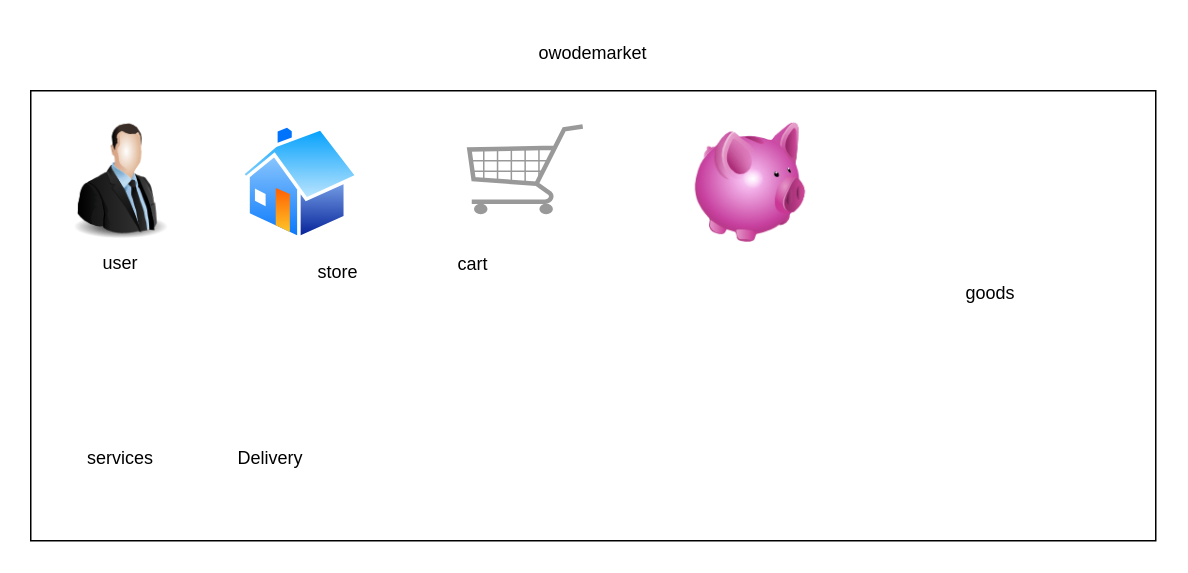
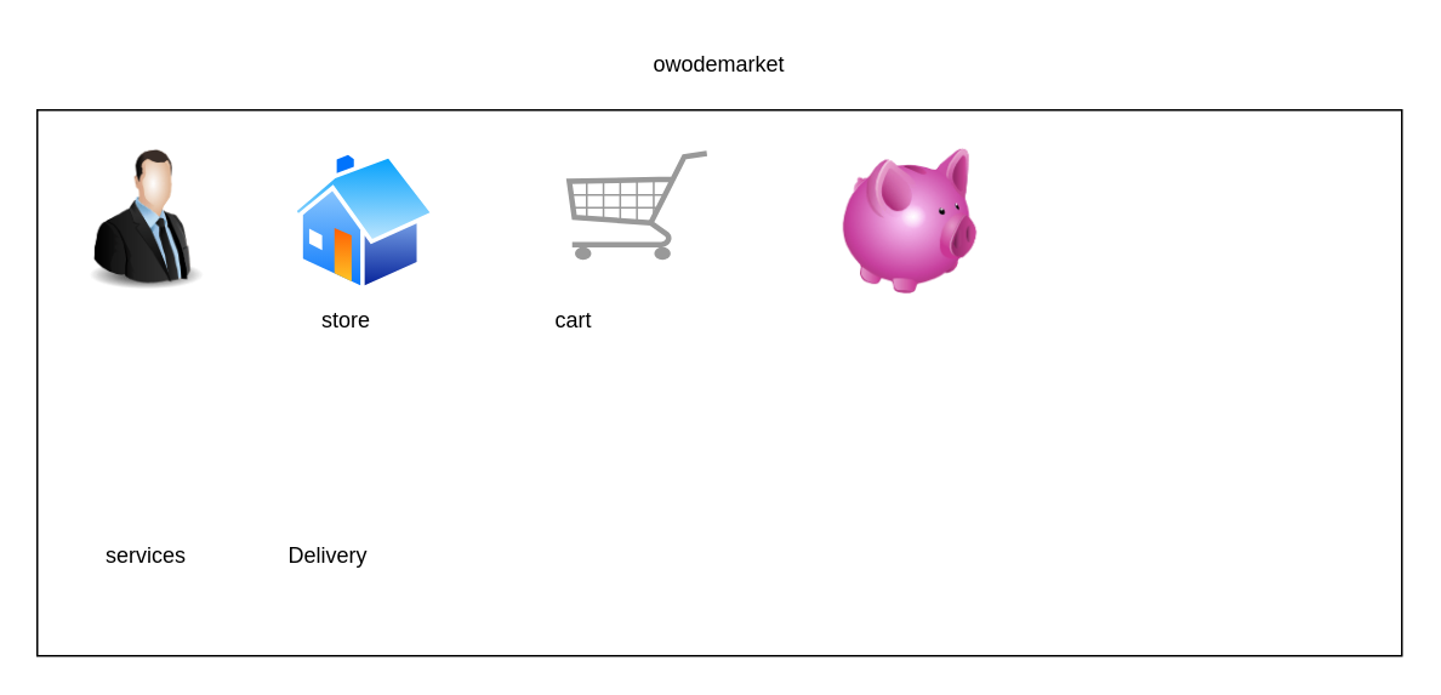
  <mxCell id="0" />
  <mxCell id="1" parent="0" />
  <mxCell id="2" value="" style="rounded=0;whiteSpace=wrap;html=1;" vertex="1" parent="1"><mxGeometry x="20" y="60" width="750" height="300" as="geometry" /></mxCell>
  <mxCell id="3" value="owodemarket" style="text;html=1;strokeColor=none;fillColor=none;align=center;verticalAlign=middle;whiteSpace=wrap;rounded=0;" vertex="1" parent="1"><mxGeometry x="365" y="20" width="60" height="30" as="geometry" /></mxCell>
  <mxCell id="4" value="" style="image;html=1;image=img/lib/clip_art/people/Suit_Man_128x128.png" vertex="1" parent="1"><mxGeometry x="40" y="80" width="80" height="80" as="geometry" /></mxCell>
  <mxCell id="5" value="" style="aspect=fixed;perimeter=ellipsePerimeter;html=1;align=center;shadow=0;dashed=0;spacingTop=3;image;image=img/lib/active_directory/home.svg;" vertex="1" parent="1"><mxGeometry x="160" y="82.4" width="80" height="77.6" as="geometry" /></mxCell>
  <mxCell id="6" value="" style="verticalLabelPosition=bottom;shadow=0;dashed=0;align=center;html=1;verticalAlign=top;strokeWidth=1;shape=mxgraph.mockup.misc.shoppingCart;strokeColor=#999999;" vertex="1" parent="1"><mxGeometry x="310" y="82.4" width="80" height="60" as="geometry" /></mxCell>
  <mxCell id="7" value="" style="image;html=1;image=img/lib/clip_art/finance/Piggy_Bank_128x128.png" vertex="1" parent="1"><mxGeometry x="460" y="81.2" width="80" height="80" as="geometry" /></mxCell>
  <mxCell id="8" value="" style="shape=image;html=1;verticalAlign=top;verticalLabelPosition=bottom;labelBackgroundColor=#ffffff;imageAspect=0;aspect=fixed;image=https://cdn4.iconfinder.com/data/icons/ios-web-user-interface-multi-circle-flat-vol-3/512/Bag_cart_goods_items_shopping-128.png" vertex="1" parent="1"><mxGeometry x="600" y="70" width="100" height="100" as="geometry" /></mxCell>
  <mxCell id="9" value="" style="shape=image;html=1;verticalAlign=top;verticalLabelPosition=bottom;labelBackgroundColor=#ffffff;imageAspect=0;aspect=fixed;image=https://cdn4.iconfinder.com/data/icons/for-your-interface-free-samples/128/Label-128.png" vertex="1" parent="1"><mxGeometry x="35" y="210" width="90" height="90" as="geometry" /></mxCell>
- <mxCell id="10" value="user" style="text;html=1;strokeColor=none;fillColor=none;align=center;verticalAlign=middle;whiteSpace=wrap;rounded=0;" vertex="1" parent="1"><mxGeometry x="50" y="160" width="60" height="30" as="geometry" /></mxCell>
- <mxCell id="11" value="store" style="text;html=1;strokeColor=none;fillColor=none;align=center;verticalAlign=middle;whiteSpace=wrap;rounded=0;" vertex="1" parent="1"><mxGeometry x="195" y="166" width="60" height="30" as="geometry" /></mxCell>
+ <mxCell id="11" value="store" style="text;html=1;strokeColor=none;fillColor=none;align=center;verticalAlign=middle;whiteSpace=wrap;rounded=0;" vertex="1" parent="1"><mxGeometry x="160" y="161" width="60" height="30" as="geometry" /></mxCell>
  <mxCell id="12" value="cart" style="text;html=1;strokeColor=none;fillColor=none;align=center;verticalAlign=middle;whiteSpace=wrap;rounded=0;" vertex="1" parent="1"><mxGeometry x="285" y="161" width="60" height="30" as="geometry" /></mxCell>
- <mxCell id="13" value="goods" style="text;html=1;strokeColor=none;fillColor=none;align=center;verticalAlign=middle;whiteSpace=wrap;rounded=0;" vertex="1" parent="1"><mxGeometry x="630" y="180" width="60" height="30" as="geometry" /></mxCell>
  <mxCell id="14" value="services" style="text;html=1;strokeColor=none;fillColor=none;align=center;verticalAlign=middle;whiteSpace=wrap;rounded=0;" vertex="1" parent="1"><mxGeometry x="50" y="290" width="60" height="30" as="geometry" /></mxCell>
  <mxCell id="15" value="" style="shape=image;html=1;verticalAlign=top;verticalLabelPosition=bottom;labelBackgroundColor=#ffffff;imageAspect=0;aspect=fixed;image=https://cdn0.iconfinder.com/data/icons/business-660/512/414_van.transport_delivery_shipping-128.png" vertex="1" parent="1"><mxGeometry x="150" y="210" width="90" height="90" as="geometry" /></mxCell>
  <mxCell id="16" value="Delivery" style="text;html=1;strokeColor=none;fillColor=none;align=center;verticalAlign=middle;whiteSpace=wrap;rounded=0;" vertex="1" parent="1"><mxGeometry x="150" y="290" width="60" height="30" as="geometry" /></mxCell>
